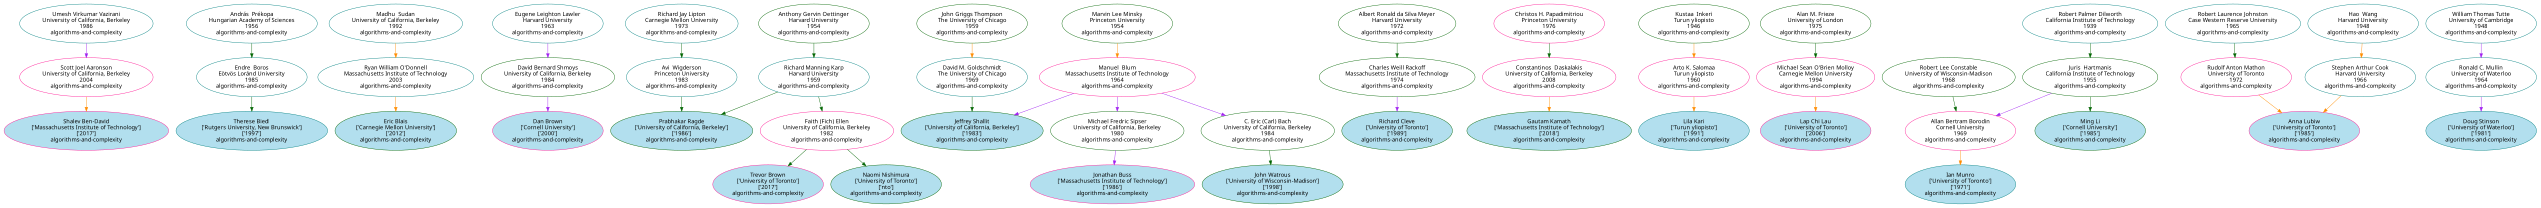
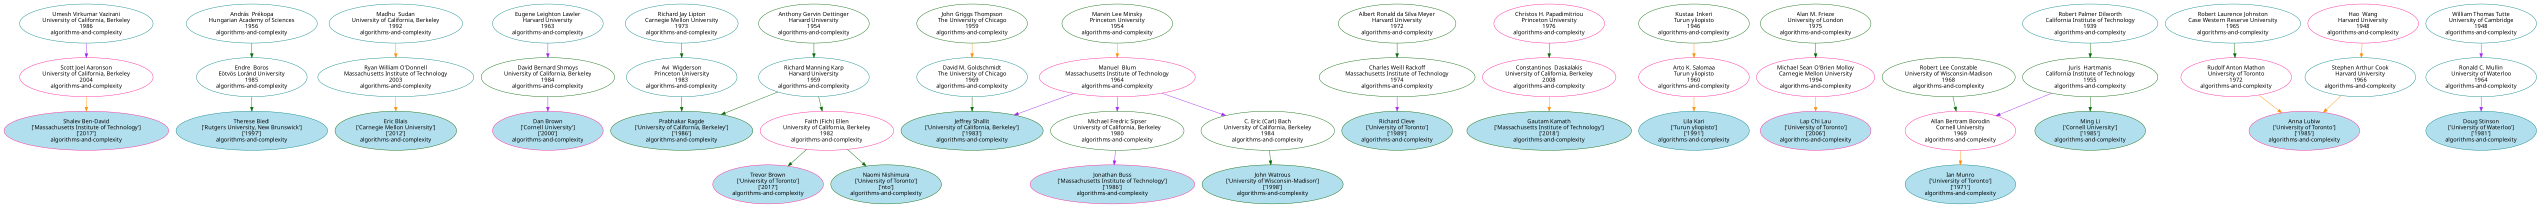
  digraph {
    fontname="Noto Sans"
    node [color=teal fontname="Noto Sans"]
    edge [color=darkgreen fontname="Noto Sans"]
    n1 [color=deeppink fillcolor=lightblue2 label="Shalev Ben-David\n['Massachusetts Institute of Technology']\n['2017']\nalgorithms-and-complexity" style=filled]
    n2 [fillcolor=lightblue2 label="Therese Biedl\n['Rutgers University, New Brunswick']\n['1997']\nalgorithms-and-complexity" style=filled]
    n3 [color=darkgreen fillcolor=lightblue2 label="Eric Blais\n['Carnegie Mellon University']\n['2012']\nalgorithms-and-complexity" style=filled]
    n4 [color=deeppink fillcolor=lightblue2 label="Dan Brown\n['Cornell University']\n['2000']\nalgorithms-and-complexity" style=filled]
    n5 [color=deeppink fillcolor=lightblue2 label="Trevor Brown\n['University of Toronto']\n['2017']\nalgorithms-and-complexity" style=filled]
    n6 [color=deeppink fillcolor=lightblue2 label="Jonathan Buss\n['Massachusetts Institute of Technology']\n['1986']\nalgorithms-and-complexity" style=filled]
    n7 [color=darkgreen fillcolor=lightblue2 label="Richard Cleve\n['University of Toronto']\n['1989']\nalgorithms-and-complexity" style=filled]
    n8 [color=darkgreen fillcolor=lightblue2 label="Gautam Kamath\n['Massachusetts Institute of Technology']\n['2018']\nalgorithms-and-complexity" style=filled]
    n9 [fillcolor=lightblue2 label="Lila Kari\n['Turun yliopisto']\n['1991']\nalgorithms-and-complexity" style=filled]
    n10 [color=deeppink fillcolor=lightblue2 label="Lap Chi Lau\n['University of Toronto']\n['2006']\nalgorithms-and-complexity" style=filled]
    n11 [color=darkgreen fillcolor=lightblue2 label="Ming Li\n['Cornell University']\n['1985']\nalgorithms-and-complexity" style=filled]
    n12 [color=deeppink fillcolor=lightblue2 label="Anna Lubiw\n['University of Toronto']\n['1985']\nalgorithms-and-complexity" style=filled]
    n13 [fillcolor=lightblue2 label="Ian Munro\n['University of Toronto']\n['1971']\nalgorithms-and-complexity" style=filled]
    n14 [color=darkgreen fillcolor=lightblue2 label="Naomi Nishimura\n['University of Toronto']\n['nto']\nalgorithms-and-complexity" style=filled]
    n15 [color=darkgreen fillcolor=lightblue2 label="Prabhakar Ragde\n['University of California, Berkeley']\n['1986']\nalgorithms-and-complexity" style=filled]
    n16 [color=darkgreen fillcolor=lightblue2 label="Jeffrey Shallit\n['University of California, Berkeley']\n['1983']\nalgorithms-and-complexity" style=filled]
    n17 [fillcolor=lightblue2 label="Doug Stinson\n['University of Waterloo']\n['1981']\nalgorithms-and-complexity" style=filled]
    n18 [color=darkgreen fillcolor=lightblue2 label="John Watrous\n['University of Wisconsin-Madison']\n['1998']\nalgorithms-and-complexity" style=filled]
    n19 [label="Scott Joel Aaronson\nUniversity of California, Berkeley\n2004\nalgorithms-and-complexity" color=deeppink]
    n20 [label="Endre  Boros\nEötvös Loránd University\n1985\nalgorithms-and-complexity"]
    n21 [label="Ryan William O'Donnell\nMassachusetts Institute of Technology\n2003\nalgorithms-and-complexity"]
    n22 [label="David Bernard Shmoys\nUniversity of California, Berkeley\n1984\nalgorithms-and-complexity" color=darkgreen]
    n23 [label="Faith (Fich) Ellen\nUniversity of California, Berkeley\n1982\nalgorithms-and-complexity" color=deeppink]
    n24 [label="Michael Fredric Sipser\nUniversity of California, Berkeley\n1980\nalgorithms-and-complexity" color=darkgreen]
    n25 [label="Charles Weill Rackoff\nMassachusetts Institute of Technology\n1974\nalgorithms-and-complexity" color=darkgreen]
    n26 [label="Constantinos  Daskalakis\nUniversity of California, Berkeley\n2008\nalgorithms-and-complexity" color=deeppink]
    n27 [label="Arto K. Salomaa\nTurun yliopisto\n1960\nalgorithms-and-complexity" color=deeppink]
    n28 [label="Michael Sean O'Brien Molloy\nCarnegie Mellon University\n1994\nalgorithms-and-complexity" color=deeppink]
    n29 [label="Juris  Hartmanis\nCalifornia Institute of Technology\n1955\nalgorithms-and-complexity" color=darkgreen]
    n30 [label="Allan Bertram Borodin\nCornell University\n1969\nalgorithms-and-complexity" color=deeppink]
    n31 [label="Rudolf Anton Mathon\nUniversity of Toronto\n1972\nalgorithms-and-complexity" color=deeppink]
    n32 [label="Stephen Arthur Cook\nHarvard University\n1966\nalgorithms-and-complexity"]
    n33 [label="Avi  Wigderson\nPrinceton University\n1983\nalgorithms-and-complexity"]
    n34 [label="Richard Manning Karp\nHarvard University\n1959\nalgorithms-and-complexity"]
    n35 [label="Manuel  Blum\nMassachusetts Institute of Technology\n1964\nalgorithms-and-complexity" color=deeppink]
    n36 [label="C. Eric (Carl) Bach\nUniversity of California, Berkeley\n1984\nalgorithms-and-complexity" color=darkgreen]
    n37 [label="David M. Goldschmidt\nThe University of Chicago\n1969\nalgorithms-and-complexity"]
    n38 [label="Ronald C. Mullin\nUniversity of Waterloo\n1964\nalgorithms-and-complexity"]
    n39 [label="Umesh Virkumar Vazirani\nUniversity of California, Berkeley\n1986\nalgorithms-and-complexity"]
    n40 [label="András  Prékopa\nHungarian Academy of Sciences\n1956\nalgorithms-and-complexity"]
    n41 [label="Madhu  Sudan\nUniversity of California, Berkeley\n1992\nalgorithms-and-complexity"]
    n42 [label="Eugene Leighton Lawler\nHarvard University\n1963\nalgorithms-and-complexity"]
    n43 [label="Albert Ronald da Silva Meyer\nHarvard University\n1972\nalgorithms-and-complexity" color=darkgreen]
    n44 [label="Christos H. Papadimitriou\nPrinceton University\n1976\nalgorithms-and-complexity" color=deeppink]
    n45 [label="Kustaa  Inkeri\nTurun yliopisto\n1946\nalgorithms-and-complexity" color=darkgreen]
    n46 [label="Alan M. Frieze\nUniversity of London\n1975\nalgorithms-and-complexity" color=darkgreen]
    n47 [label="Robert Palmer Dilworth\nCalifornia Institute of Technology\n1939\nalgorithms-and-complexity"]
    n48 [label="Robert Laurence Johnston\nCase Western Reserve University\n1965\nalgorithms-and-complexity"]
-   n49 [label="Hao  Wang\nHarvard University\n1948\nalgorithms-and-complexity"]
+   n49 [label="Hao  Wang\nHarvard University\n1948\nalgorithms-and-complexity" color=deeppink]
    n50 [label="Robert Lee Constable\nUniversity of Wisconsin-Madison\n1968\nalgorithms-and-complexity" color=darkgreen]
    n51 [label="Richard Jay Lipton\nCarnegie Mellon University\n1973\nalgorithms-and-complexity"]
    n52 [label="Anthony Gervin Oettinger\nHarvard University\n1954\nalgorithms-and-complexity" color=darkgreen]
    n53 [label="Marvin Lee Minsky\nPrinceton University\n1954\nalgorithms-and-complexity" color=darkgreen]
    n54 [label="John Griggs Thompson\nThe University of Chicago\n1959\nalgorithms-and-complexity" color=darkgreen]
    n55 [label="William Thomas Tutte\nUniversity of Cambridge\n1948\nalgorithms-and-complexity"]
    n19 -> n1 [color=darkorange]
    n20 -> n2
    n21 -> n3 [color=darkorange]
    n22 -> n4 [color=purple]
    n23 -> n5
    n23 -> n14
    n24 -> n6 [color=purple]
    n25 -> n7 [color=purple]
    n26 -> n8 [color=darkorange]
    n27 -> n9 [color=darkorange]
    n28 -> n10 [color=darkorange]
    n29 -> n11
    n29 -> n30 [color=purple]
    n30 -> n13 [color=darkorange]
    n31 -> n12 [color=darkorange]
    n32 -> n12 [color=darkorange]
    n33 -> n15
    n34 -> n15
    n34 -> n23
    n35 -> n16 [color=purple]
    n35 -> n24 [color=purple]
    n35 -> n36 [color=purple]
    n36 -> n18
    n37 -> n16
    n38 -> n17 [color=purple]
    n39 -> n19 [color=purple]
    n40 -> n20
    n41 -> n21 [color=darkorange]
    n42 -> n22 [color=purple]
    n43 -> n25
    n44 -> n26
    n45 -> n27 [color=darkorange]
    n46 -> n28
    n47 -> n29
    n48 -> n31
    n49 -> n32 [color=darkorange]
    n50 -> n30
    n51 -> n33
    n52 -> n34
    n53 -> n35 [color=darkorange]
    n54 -> n37 [color=darkorange]
    n55 -> n38 [color=purple]
  }
